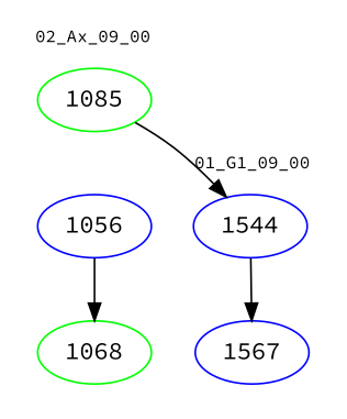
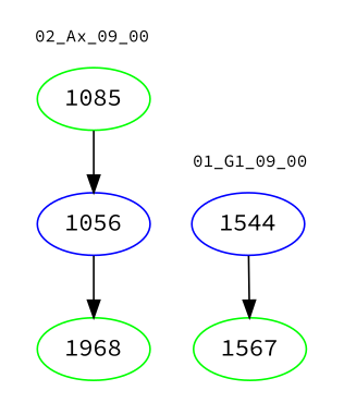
  digraph {
    fontname="Source Code Pro"
    node [color=green fontname="Source Code Pro"]
    edge [color=black fontname="Source Code Pro"]
    n1 [label=1085]
    n2 [color=blue label=1056]
-   n3 [label=1068]
+   n3 [label=1968]
    n4 [color=blue label=1544]
-   n5 [color=blue label=1567]
+   n5 [label=1567]
    subgraph cluster_1 {
      color=white
      fontsize=10
      label="02_Ax_09_00"
      n1
      n2
      n3
    }
    subgraph cluster_2 {
      color=white
      fontsize=10
      label="01_G1_09_00"
      n4
      n5
    }
-   n1 -> n4
+   n1 -> n2
    n2 -> n3
    n4 -> n5
  }
